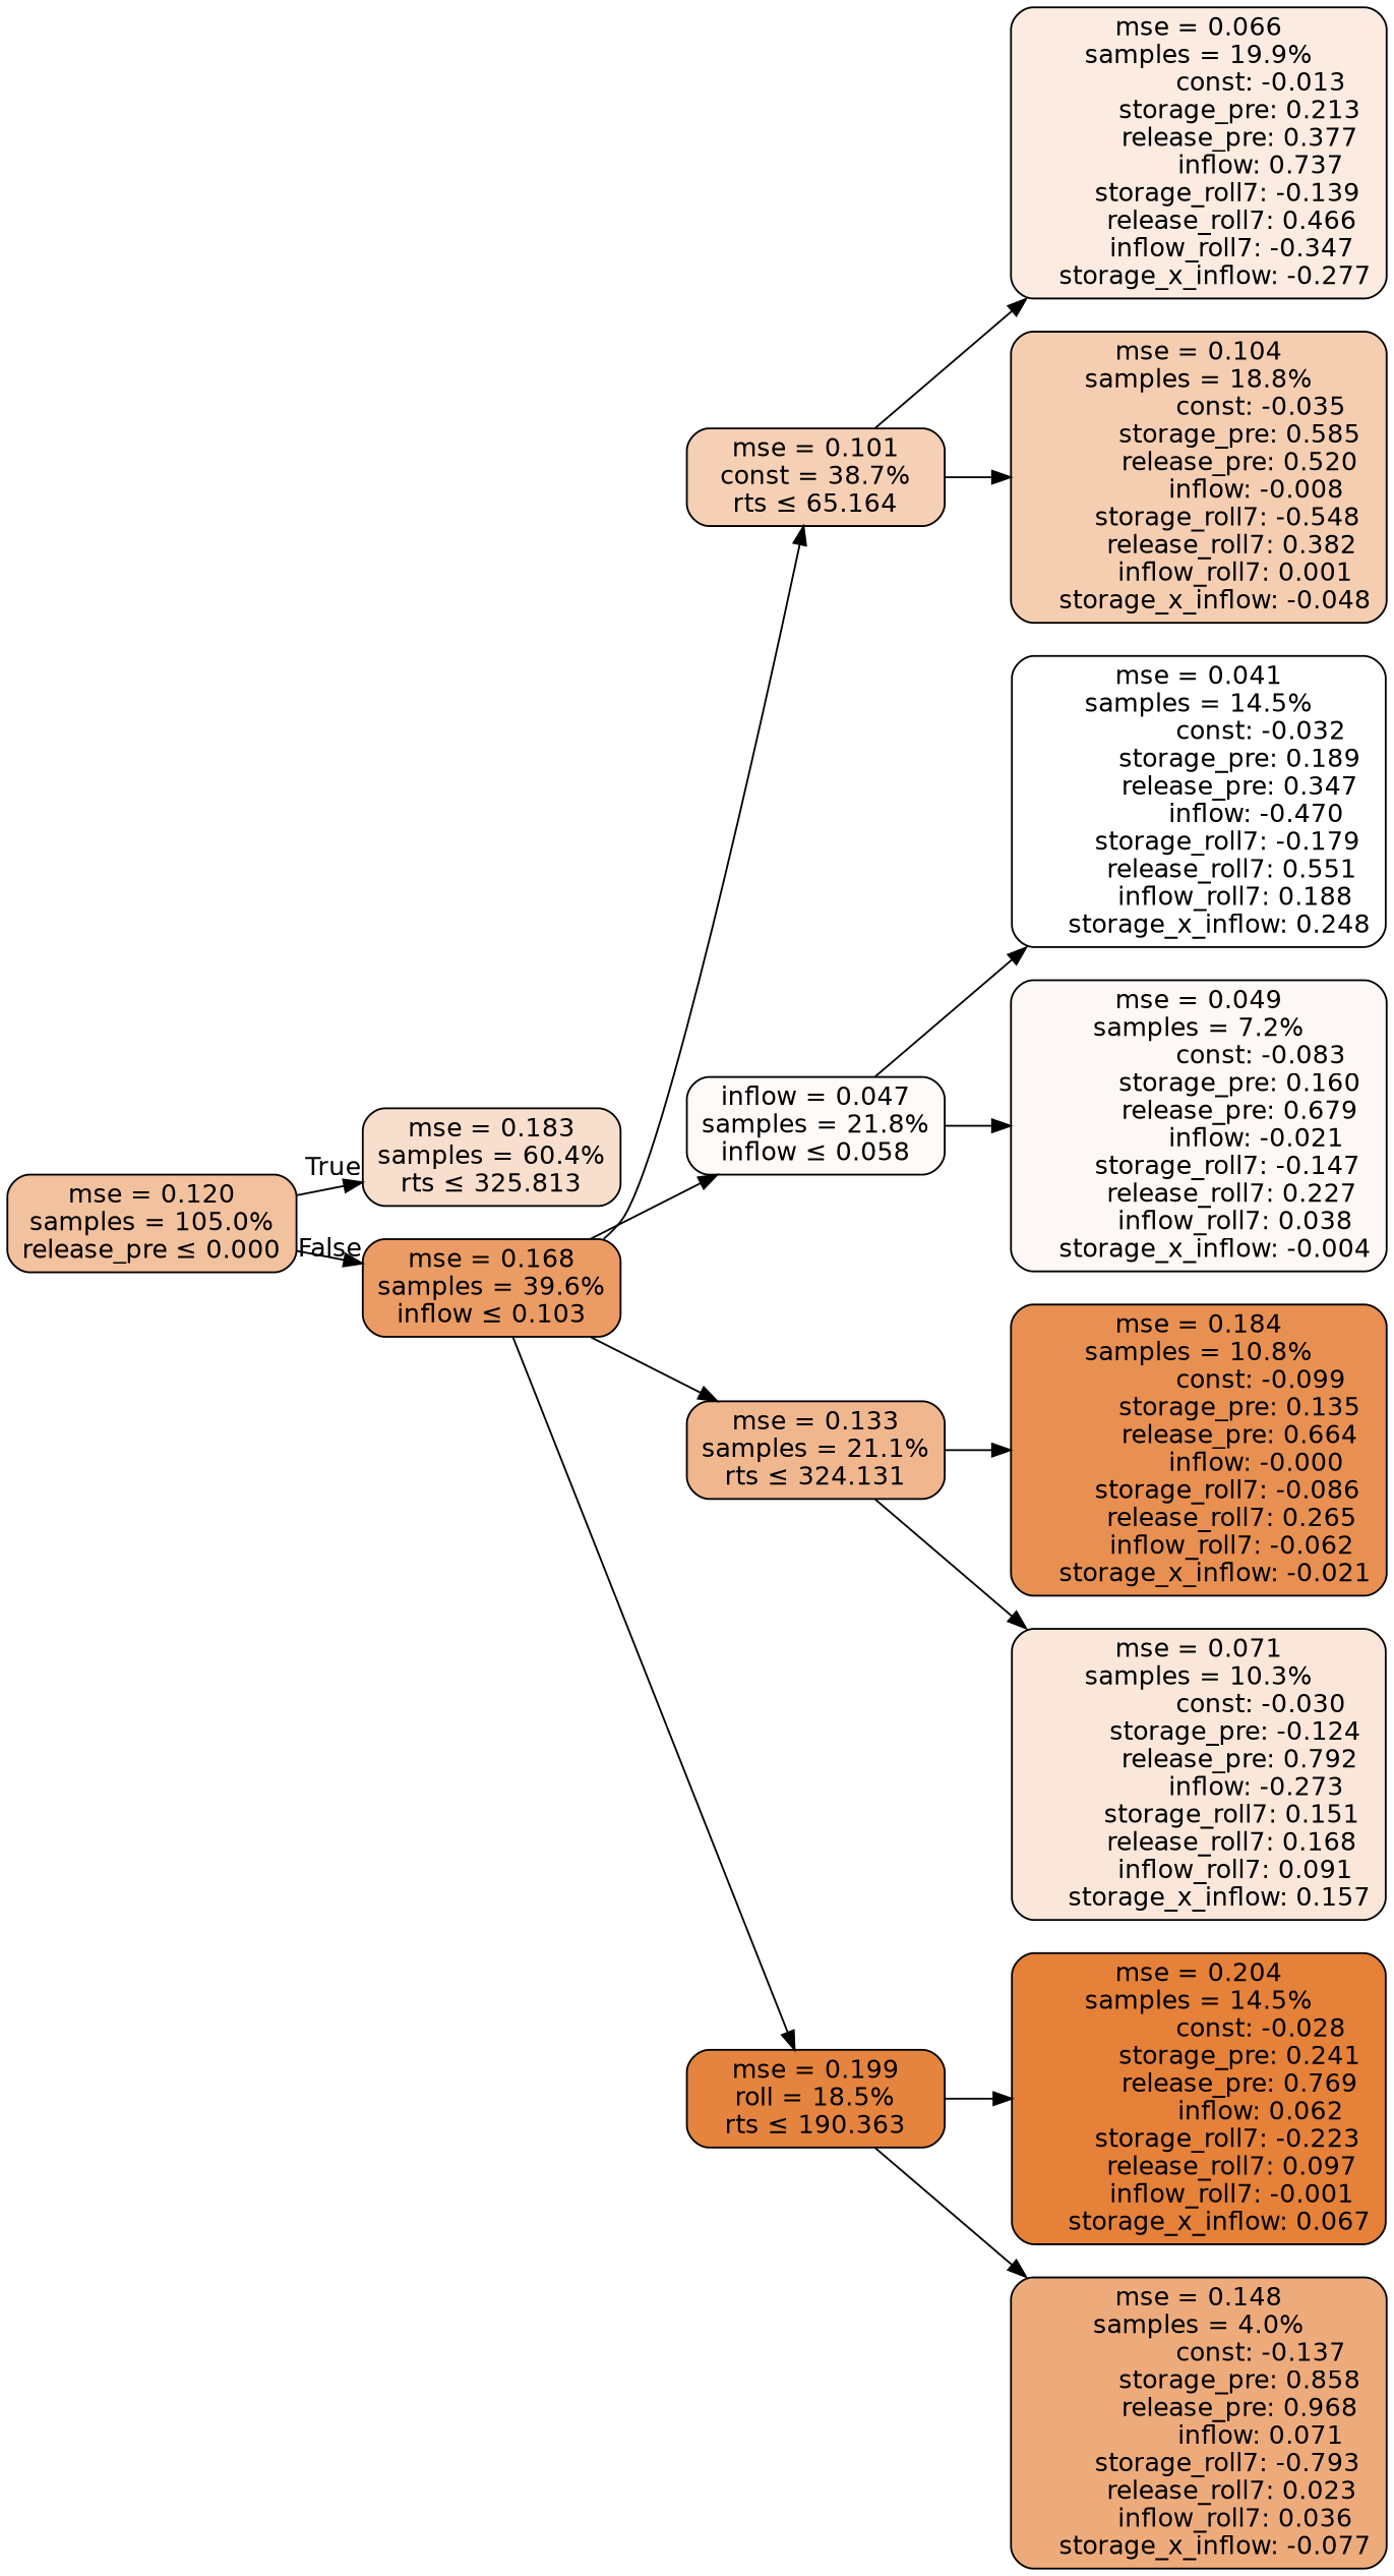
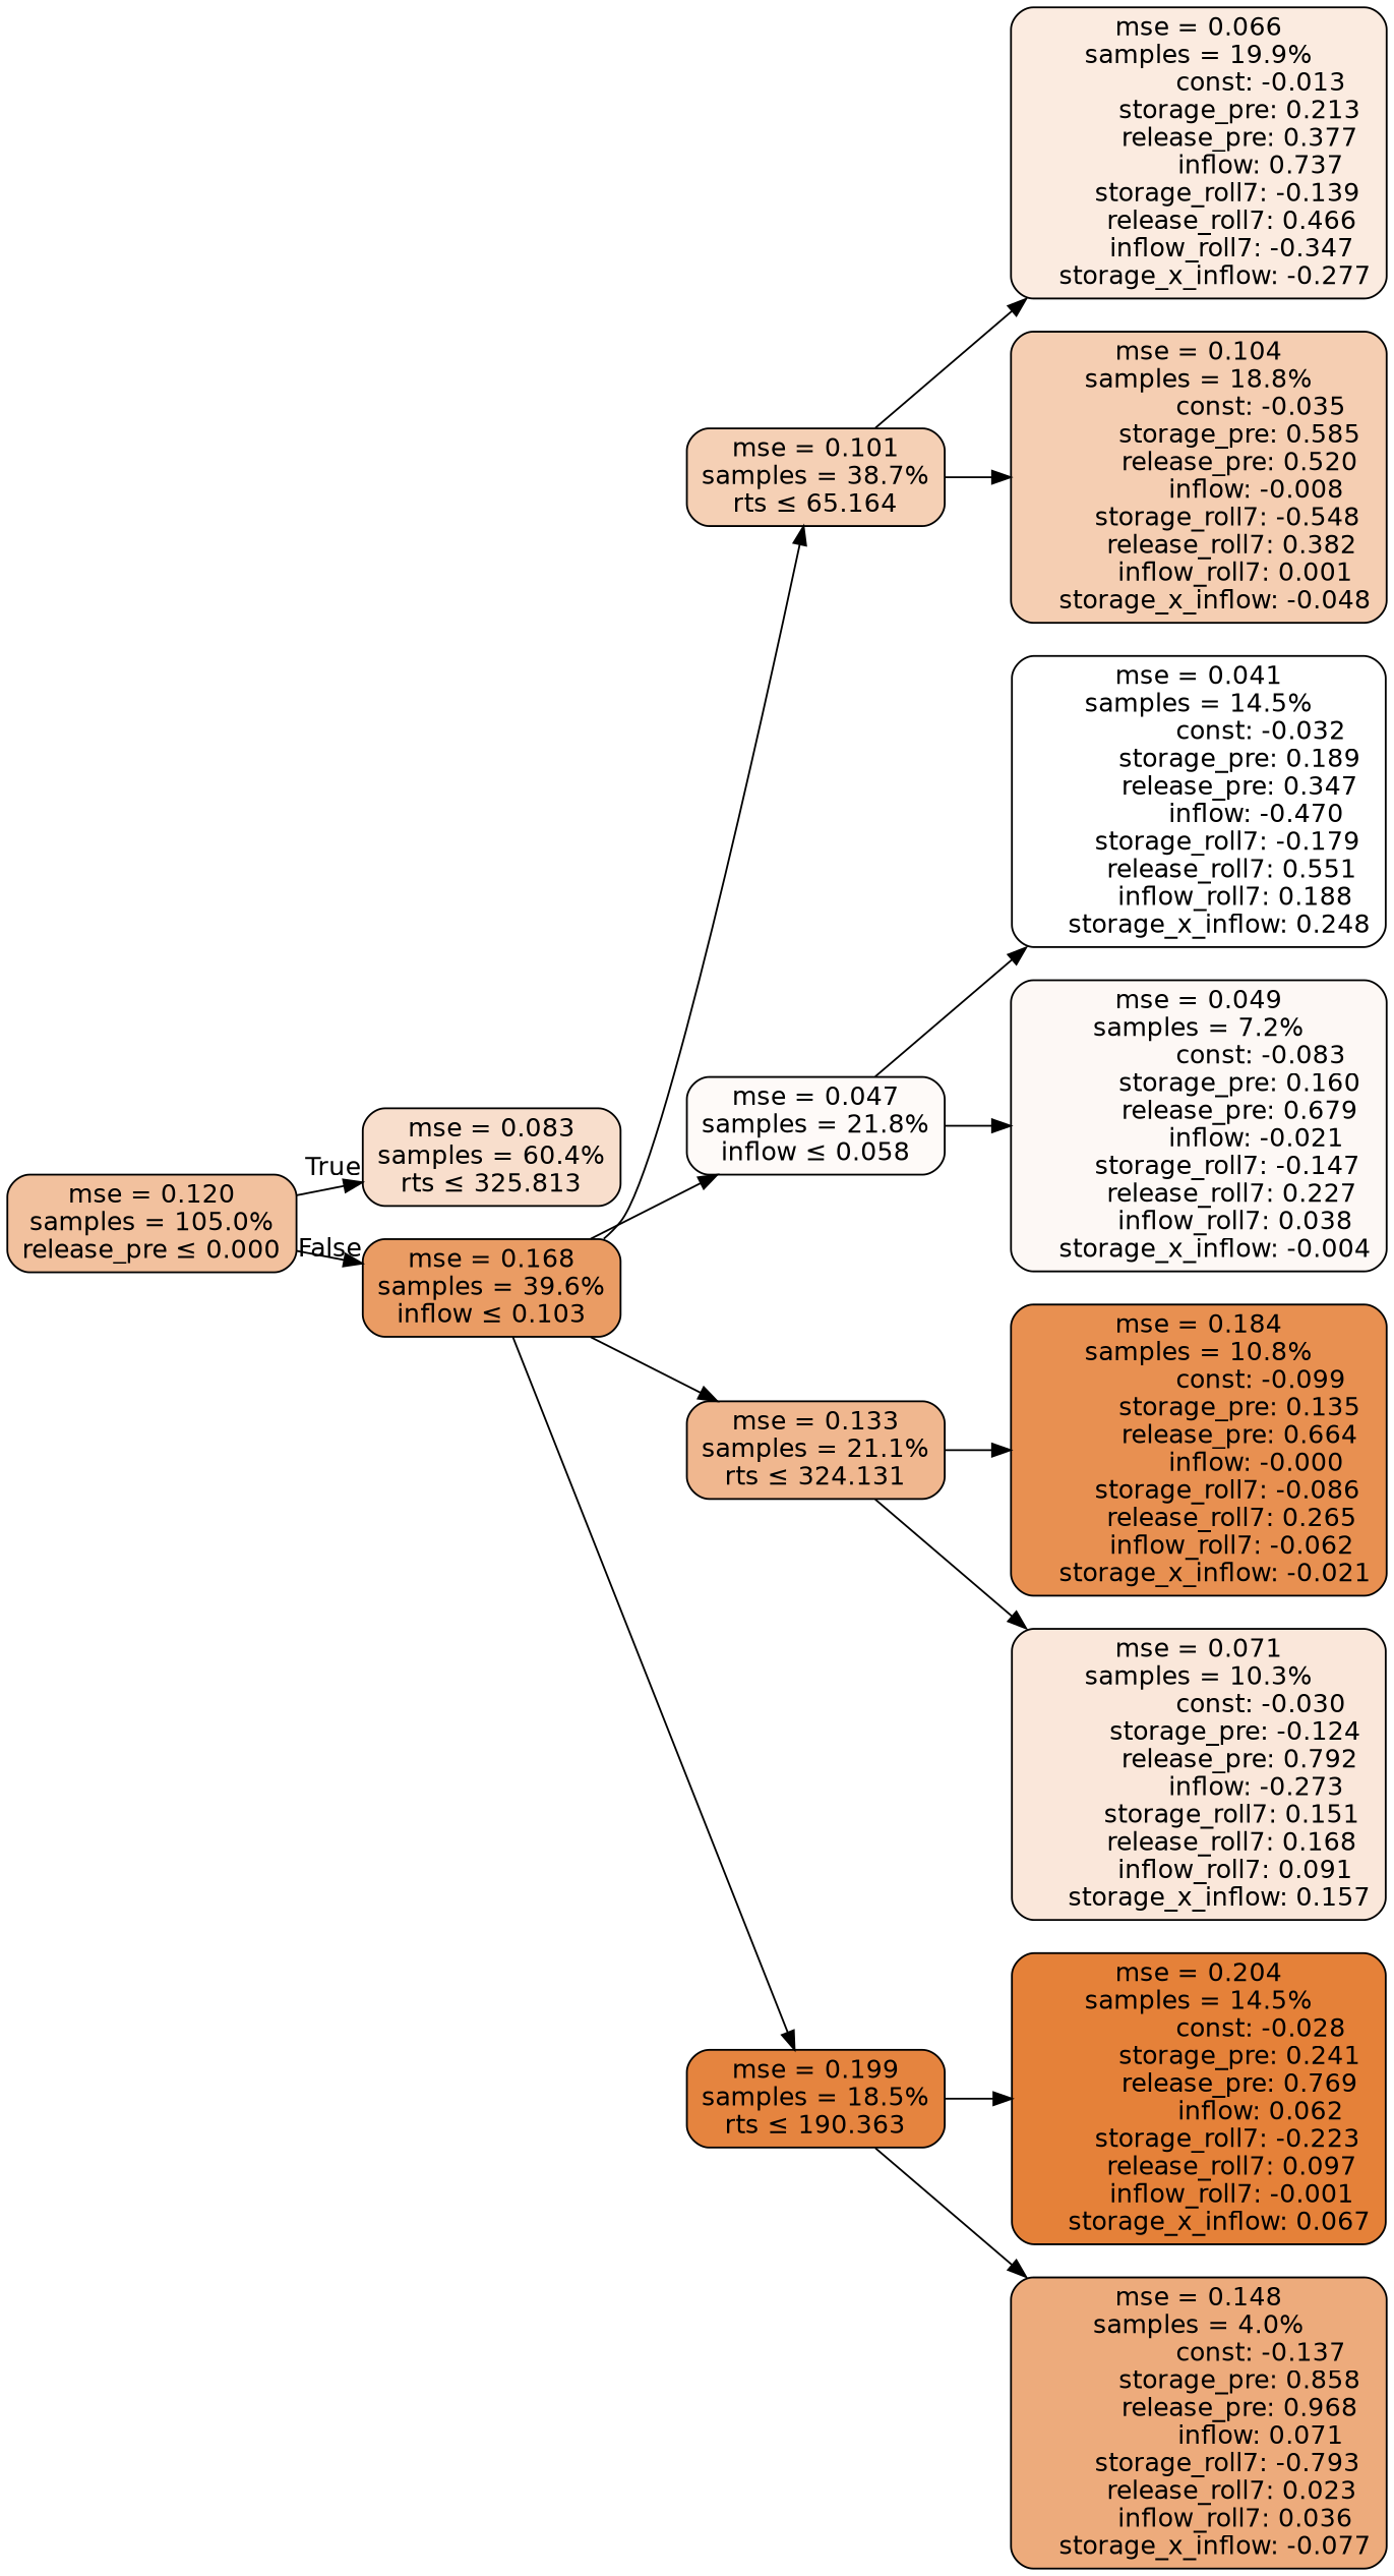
  digraph {
    rankdir=LR
    node [color=black fontname=helvetica shape=rectangle style="filled, rounded"]
    edge [fontname=helvetica]
    n1 [fillcolor="#f2c19e" label="mse = 0.120\nsamples = 105.0%\nrelease_pre &le; 0.000"]
-   n2 [fillcolor="#f8decc" label="mse = 0.183\nsamples = 60.4%\nrts &le; 325.813"]
+   n2 [fillcolor="#f8decc" label="mse = 0.083\nsamples = 60.4%\nrts &le; 325.813"]
    n3 [fillcolor="#ea9c64" label="mse = 0.168\nsamples = 39.6%\ninflow &le; 0.103"]
-   n4 [fillcolor="#f5d0b5" label="mse = 0.101\nconst = 38.7%\nrts &le; 65.164"]
-   n5 [fillcolor="#fefaf8" label="inflow = 0.047\nsamples = 21.8%\ninflow &le; 0.058"]
+   n4 [fillcolor="#f5d0b5" label="mse = 0.101\nsamples = 38.7%\nrts &le; 65.164"]
+   n5 [fillcolor="#fefaf8" label="mse = 0.047\nsamples = 21.8%\ninflow &le; 0.058"]
    n6 [fillcolor="#f0b78f" label="mse = 0.133\nsamples = 21.1%\nrts &le; 324.131"]
-   n7 [fillcolor="#e5843f" label="mse = 0.199\nroll = 18.5%\nrts &le; 190.363"]
+   n7 [fillcolor="#e5843f" label="mse = 0.199\nsamples = 18.5%\nrts &le; 190.363"]
    n8 [fillcolor="#fbebe0" label="mse = 0.066\nsamples = 19.9%\n               const: -0.013\n          storage_pre: 0.213\n          release_pre: 0.377\n               inflow: 0.737\n       storage_roll7: -0.139\n        release_roll7: 0.466\n        inflow_roll7: -0.347\n    storage_x_inflow: -0.277"]
    n9 [fillcolor="#f5ceb2" label="mse = 0.104\nsamples = 18.8%\n               const: -0.035\n          storage_pre: 0.585\n          release_pre: 0.520\n              inflow: -0.008\n       storage_roll7: -0.548\n        release_roll7: 0.382\n         inflow_roll7: 0.001\n    storage_x_inflow: -0.048"]
    n10 [fillcolor="#ffffff" label="mse = 0.041\nsamples = 14.5%\n               const: -0.032\n          storage_pre: 0.189\n          release_pre: 0.347\n              inflow: -0.470\n       storage_roll7: -0.179\n        release_roll7: 0.551\n         inflow_roll7: 0.188\n     storage_x_inflow: 0.248"]
    n11 [fillcolor="#fdf8f5" label="mse = 0.049\nsamples = 7.2%\n               const: -0.083\n          storage_pre: 0.160\n          release_pre: 0.679\n              inflow: -0.021\n       storage_roll7: -0.147\n        release_roll7: 0.227\n         inflow_roll7: 0.038\n    storage_x_inflow: -0.004"]
    n12 [fillcolor="#e89051" label="mse = 0.184\nsamples = 10.8%\n               const: -0.099\n          storage_pre: 0.135\n          release_pre: 0.664\n              inflow: -0.000\n       storage_roll7: -0.086\n        release_roll7: 0.265\n        inflow_roll7: -0.062\n    storage_x_inflow: -0.021"]
    n13 [fillcolor="#fae7da" label="mse = 0.071\nsamples = 10.3%\n               const: -0.030\n         storage_pre: -0.124\n          release_pre: 0.792\n              inflow: -0.273\n        storage_roll7: 0.151\n        release_roll7: 0.168\n         inflow_roll7: 0.091\n     storage_x_inflow: 0.157"]
    n14 [fillcolor="#e58139" label="mse = 0.204\nsamples = 14.5%\n               const: -0.028\n          storage_pre: 0.241\n          release_pre: 0.769\n               inflow: 0.062\n       storage_roll7: -0.223\n        release_roll7: 0.097\n        inflow_roll7: -0.001\n     storage_x_inflow: 0.067"]
    n15 [fillcolor="#edab7c" label="mse = 0.148\nsamples = 4.0%\n               const: -0.137\n          storage_pre: 0.858\n          release_pre: 0.968\n               inflow: 0.071\n       storage_roll7: -0.793\n        release_roll7: 0.023\n         inflow_roll7: 0.036\n    storage_x_inflow: -0.077"]
    n1 -> n2 [headlabel=True labelangle=45 labeldistance=2.5]
    n1 -> n3 [headlabel=False labelangle=-45 labeldistance=2.5]
    n3 -> n4
    n3 -> n5
    n3 -> n6
    n3 -> n7
    n4 -> n8
    n4 -> n9
    n5 -> n10
    n5 -> n11
    n6 -> n12
    n6 -> n13
    n7 -> n14
    n7 -> n15
  }
